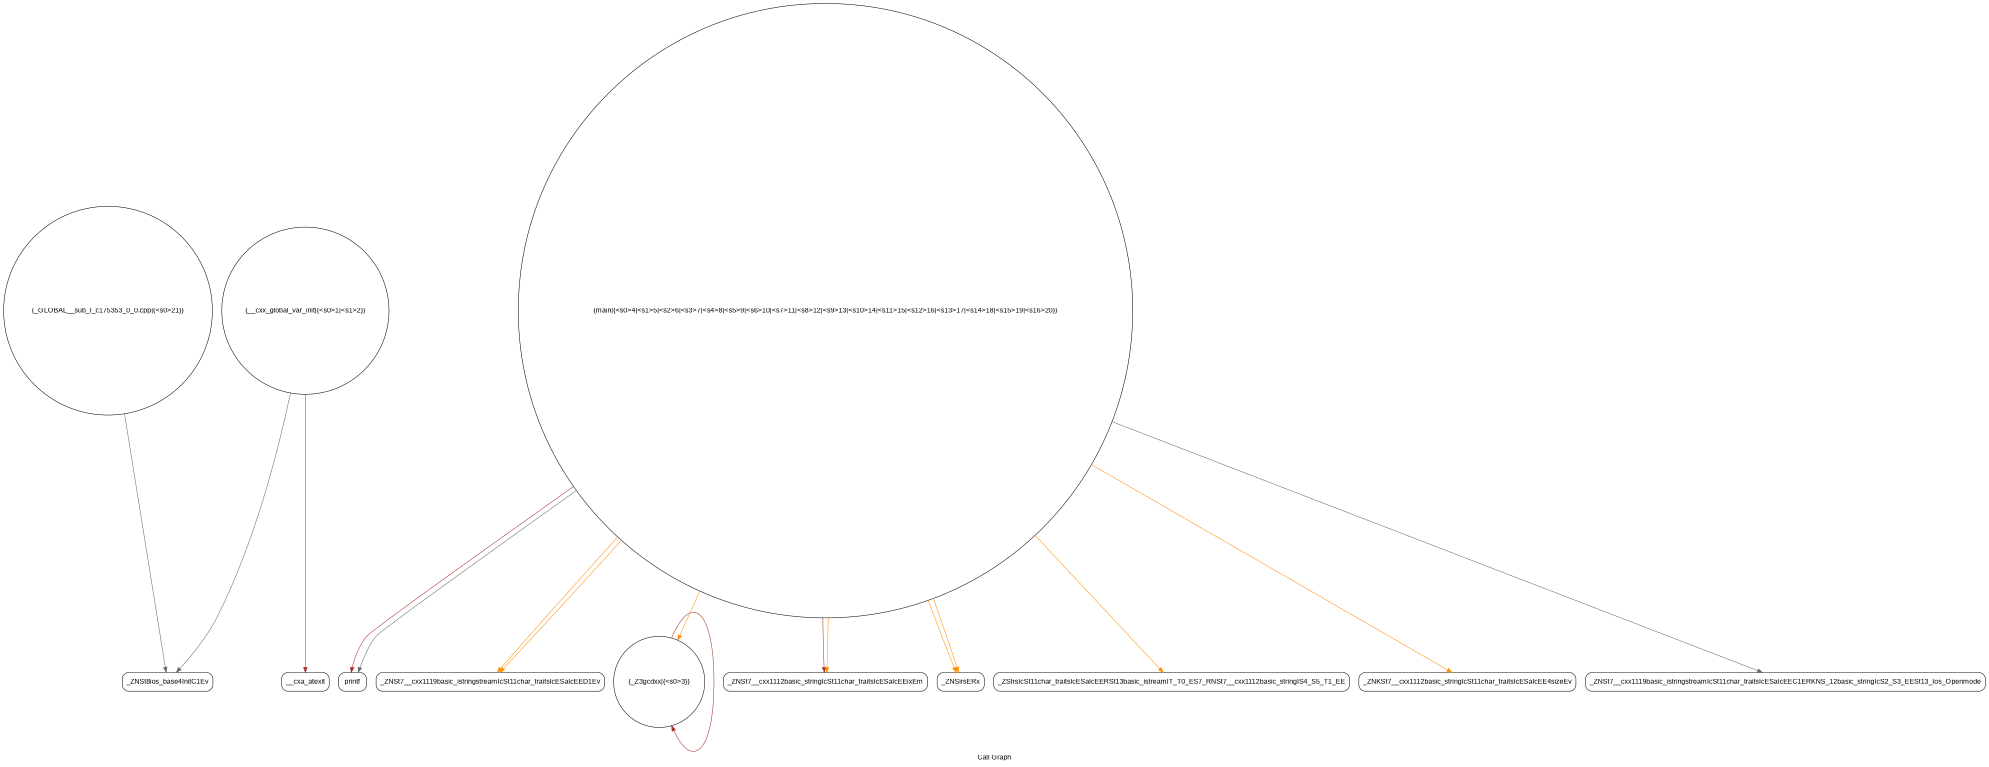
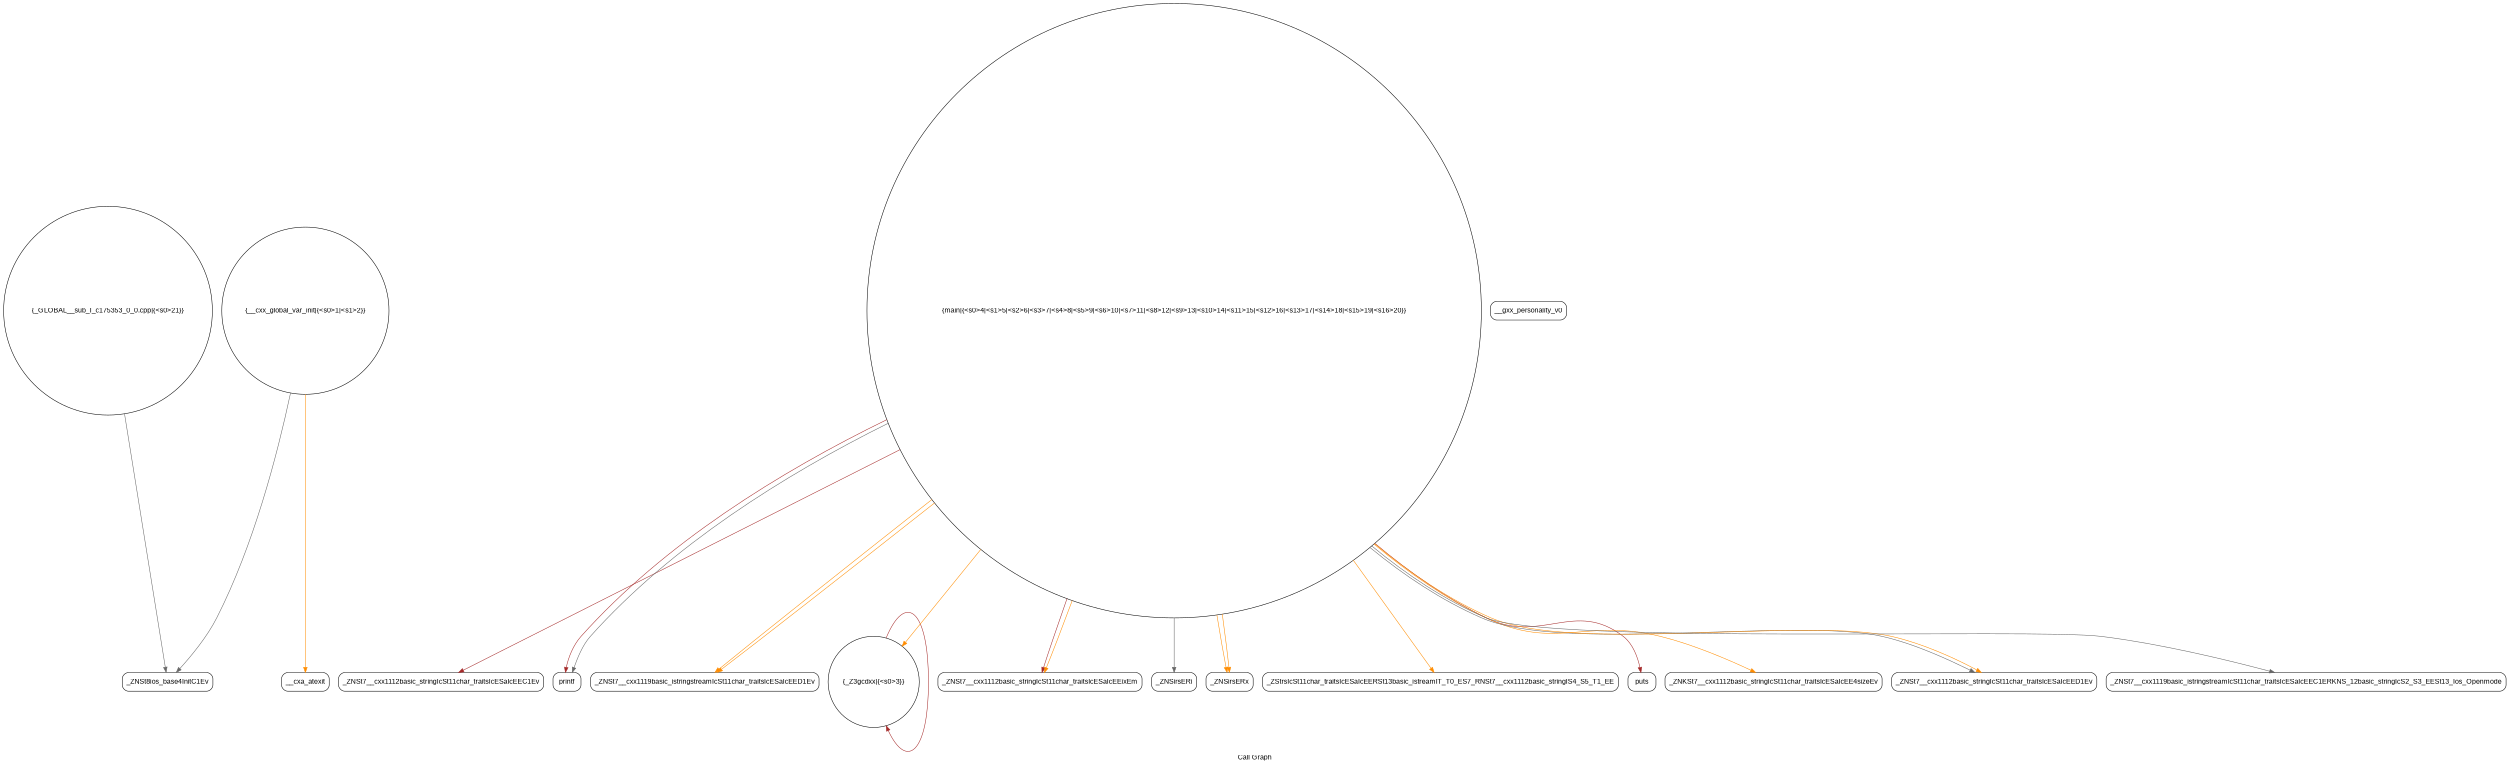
  digraph {
    fontname="Liberation Sans"
    label="Call Graph"
    node [fontname="Liberation Sans" shape=Mrecord]
    edge [color=darkorange fontname="Liberation Sans" tailport=s0]
    n1 [label="{__cxx_global_var_init|{<s0>1|<s1>2}}" shape=circle]
    n2 [label="{_ZNSt8ios_base4InitC1Ev}"]
    n3 [label="{__cxa_atexit}"]
+   n4 [label="{_ZNSt7__cxx1112basic_stringIcSt11char_traitsIcESaIcEEC1Ev}"]
    n5 [label="{printf}"]
+   n6 [label="{__gxx_personality_v0}"]
    n7 [label="{_ZNSt7__cxx1119basic_istringstreamIcSt11char_traitsIcESaIcEED1Ev}"]
    n8 [label="{_Z3gcdxx|{<s0>3}}" shape=circle]
    n9 [label="{_ZNSt7__cxx1112basic_stringIcSt11char_traitsIcESaIcEEixEm}"]
    n10 [label="{_GLOBAL__sub_I_c175353_0_0.cpp|{<s0>21}}" shape=circle]
+   n11 [label="{_ZNSirsERi}"]
    n12 [label="{_ZNSirsERx}"]
    n13 [label="{_ZStrsIcSt11char_traitsIcESaIcEERSt13basic_istreamIT_T0_ES7_RNSt7__cxx1112basic_stringIS4_S5_T1_EE}"]
+   n14 [label="{puts}"]
    n15 [label="{_ZNKSt7__cxx1112basic_stringIcSt11char_traitsIcESaIcEE4sizeEv}"]
+   n16 [label="{_ZNSt7__cxx1112basic_stringIcSt11char_traitsIcESaIcEED1Ev}"]
    n17 [label="{main|{<s0>4|<s1>5|<s2>6|<s3>7|<s4>8|<s5>9|<s6>10|<s7>11|<s8>12|<s9>13|<s10>14|<s11>15|<s12>16|<s13>17|<s14>18|<s15>19|<s16>20}}" shape=circle]
    n18 [label="{_ZNSt7__cxx1119basic_istringstreamIcSt11char_traitsIcESaIcEEC1ERKNS_12basic_stringIcS2_S3_EESt13_Ios_Openmode}"]
    n1 -> n2 [color=gray40]
-   n1 -> n3 [color=brown tailport=s1]
+   n1 -> n3 [tailport=s1]
    n8 -> n8 [color=brown]
    n10 -> n2 [color=gray40]
+   n17 -> n4 [color=brown tailport=s1]
    n17 -> n5 [color=brown tailport=s11]
    n17 -> n5 [color=gray40 tailport=s13]
    n17 -> n7 [tailport=s10]
    n17 -> n7 [tailport=s14]
    n17 -> n8 [tailport=s9]
    n17 -> n9 [color=brown tailport=s4]
    n17 -> n9 [tailport=s5]
+   n17 -> n11 [color=gray40]
    n17 -> n12 [tailport=s7]
    n17 -> n12 [tailport=s8]
    n17 -> n13 [tailport=s2]
+   n17 -> n14 [color=brown tailport=s12]
    n17 -> n15 [tailport=s3]
+   n17 -> n16 [color=gray40 tailport=s15]
+   n17 -> n16 [tailport=s16]
    n17 -> n18 [color=gray40 tailport=s6]
  }
